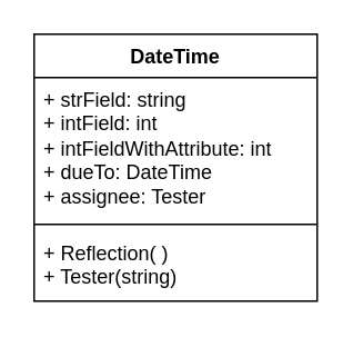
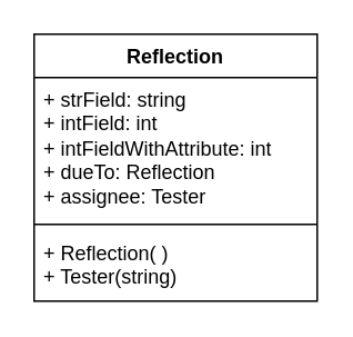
  <mxCell id="0" />
  <mxCell id="1" parent="0" />
- <mxCell id="2" value="DateTime" style="swimlane;fontStyle=1;align=center;verticalAlign=top;childLayout=stackLayout;horizontal=1;startSize=26;horizontalStack=0;resizeParent=1;resizeParentMax=0;resizeLast=0;collapsible=1;marginBottom=0;whiteSpace=wrap;html=1;" parent="1" vertex="1"><mxGeometry x="20" y="20" width="170" height="160" as="geometry" /></mxCell>
- <mxCell id="3" value="+ strField: string&lt;div&gt;+ intField: int&lt;/div&gt;&lt;div&gt;+ intFieldWithAttribute: int&lt;/div&gt;&lt;div&gt;+ dueTo: DateTime&lt;/div&gt;&lt;div&gt;+ assignee: Tester&lt;/div&gt;" style="text;strokeColor=none;fillColor=none;align=left;verticalAlign=top;spacingLeft=4;spacingRight=4;overflow=hidden;rotatable=0;points=[[0,0.5],[1,0.5]];portConstraint=eastwest;whiteSpace=wrap;html=1;" parent="2" vertex="1"><mxGeometry y="26" width="170" height="84" as="geometry" /></mxCell>
+ <mxCell id="2" value="Reflection" style="swimlane;fontStyle=1;align=center;verticalAlign=top;childLayout=stackLayout;horizontal=1;startSize=26;horizontalStack=0;resizeParent=1;resizeParentMax=0;resizeLast=0;collapsible=1;marginBottom=0;whiteSpace=wrap;html=1;" parent="1" vertex="1"><mxGeometry x="20" y="20" width="170" height="160" as="geometry" /></mxCell>
+ <mxCell id="3" value="+ strField: string&lt;div&gt;+ intField: int&lt;/div&gt;&lt;div&gt;+ intFieldWithAttribute: int&lt;/div&gt;&lt;div&gt;+ dueTo: Reflection&lt;/div&gt;&lt;div&gt;+ assignee: Tester&lt;/div&gt;" style="text;strokeColor=none;fillColor=none;align=left;verticalAlign=top;spacingLeft=4;spacingRight=4;overflow=hidden;rotatable=0;points=[[0,0.5],[1,0.5]];portConstraint=eastwest;whiteSpace=wrap;html=1;" parent="2" vertex="1"><mxGeometry y="26" width="170" height="84" as="geometry" /></mxCell>
  <mxCell id="4" value="" style="line;strokeWidth=1;fillColor=none;align=left;verticalAlign=middle;spacingTop=-1;spacingLeft=3;spacingRight=3;rotatable=0;labelPosition=right;points=[];portConstraint=eastwest;strokeColor=inherit;" parent="2" vertex="1"><mxGeometry y="110" width="170" height="8" as="geometry" /></mxCell>
  <mxCell id="5" value="+ Reflection( )&lt;div&gt;+ Tester(string)&lt;/div&gt;" style="text;strokeColor=none;fillColor=none;align=left;verticalAlign=top;spacingLeft=4;spacingRight=4;overflow=hidden;rotatable=0;points=[[0,0.5],[1,0.5]];portConstraint=eastwest;whiteSpace=wrap;html=1;" parent="2" vertex="1"><mxGeometry y="118" width="170" height="42" as="geometry" /></mxCell>
